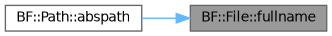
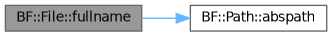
  digraph {
    rankdir=LR
    node [fontname=Helvetica fontsize=10 shape=box style=filled]
    n1 [color=gray40 fillcolor=grey60 fontcolor=black height=0.2 label="BF::File::fullname" width=0.4]
    n2 [color=grey40 fillcolor=white height=0.2 label="BF::Path::abspath" width=0.4]
-   n2 -> n1 [color=steelblue1 fontname=Helvetica fontsize=10 labelfontname=Helvetica labelfontsize=10 style=solid]
+   n1 -> n2 [color=steelblue1 fontname=Helvetica fontsize=10 labelfontname=Helvetica labelfontsize=10 style=solid]
  }
